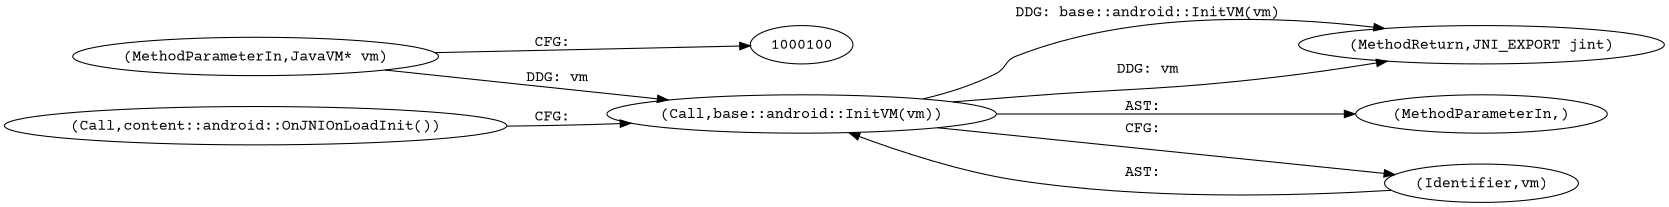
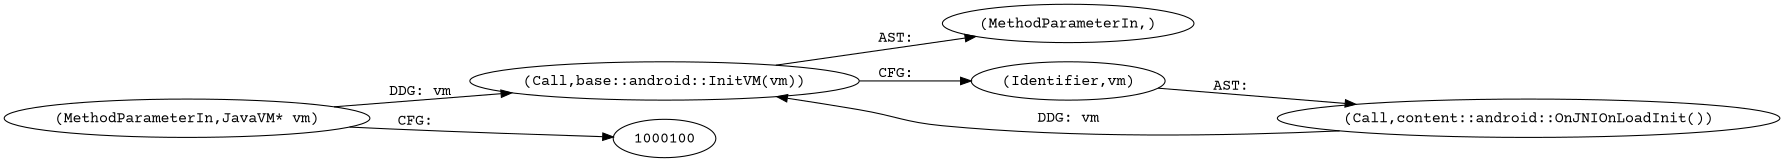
  digraph {
    fontname="Courier Prime"
    rankdir=LR
    node [fontname="Courier Prime"]
    edge [fontname="Courier Prime"]
    n1 [label="(Call,base::android::InitVM(vm))"]
-   n2 [label="(MethodReturn,JNI_EXPORT jint)"]
    n3 [label="(MethodParameterIn,)"]
    n4 [label="(Identifier,vm)"]
    n5 [label="(MethodParameterIn,JavaVM* vm)"]
    1000100
    n7 [label="(Call,content::android::OnJNIOnLoadInit())"]
-   n1 -> n2 [label="DDG: base::android::InitVM(vm)"]
-   n1 -> n2 [label="DDG: vm"]
    n1 -> n3 [label="AST: "]
    n1 -> n4 [label="CFG: "]
-   n4 -> n1 [label="AST: "]
+   n4 -> n7 [label="AST: "]
    n5 -> n1 [label="DDG: vm"]
    n5 -> 1000100 [label="CFG: "]
-   n7 -> n1 [label="CFG: "]
+   n7 -> n1 [label="DDG: vm"]
  }
